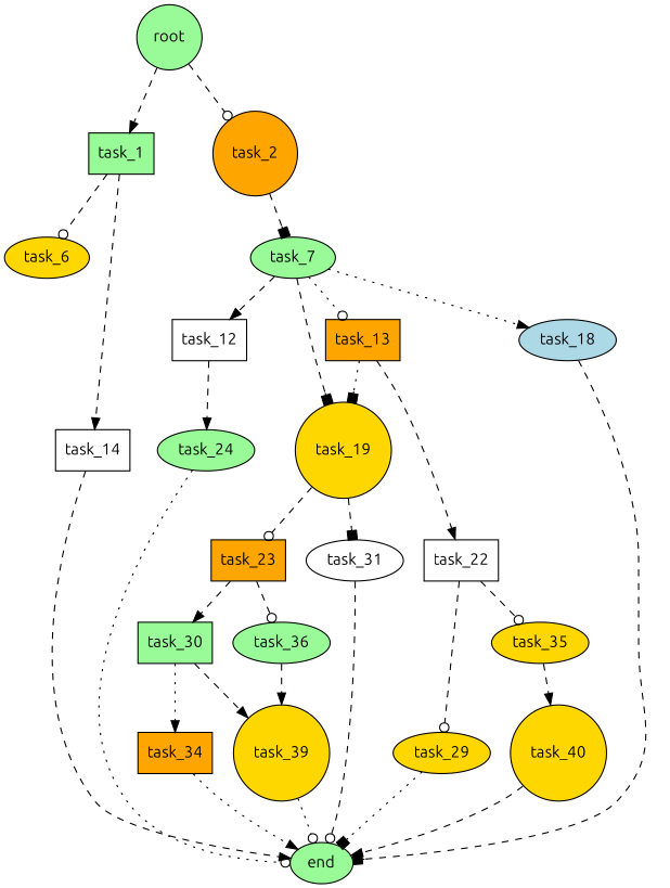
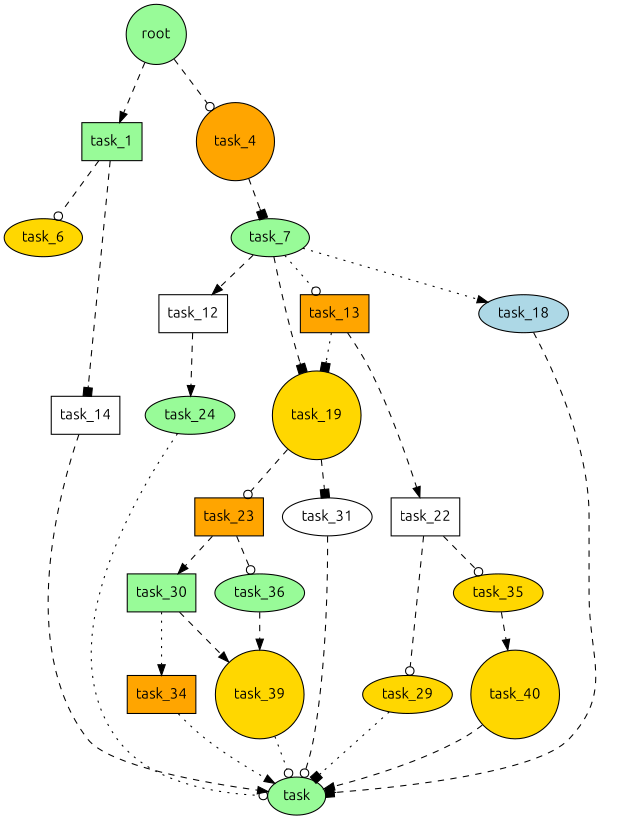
  digraph {
    fontname=Ubuntu
    node [fillcolor=palegreen fontname=Ubuntu shape=ellipse style=filled]
    edge [arrowhead=normal fontname=Ubuntu style=dashed]
    root [shape=circle]
    task_1 [shape=box]
-   task_2 [fillcolor=orange shape=circle]
+   task_2 [fillcolor=orange shape=circle label=task_4]
    task_6 [fillcolor=gold]
    task_14 [fillcolor=white shape=box]
    task_7
-   end
+   end [label=task]
    task_12 [fillcolor=white shape=box]
    task_13 [fillcolor=orange shape=box]
    task_18 [fillcolor=lightblue]
    task_19 [fillcolor=gold shape=circle]
    task_24
    task_22 [fillcolor=white shape=box]
    task_23 [fillcolor=orange shape=box]
    task_31 [fillcolor=white]
    task_29 [fillcolor=gold]
    task_35 [fillcolor=gold]
    task_30 [shape=box]
    task_36
    task_40 [fillcolor=gold shape=circle]
    task_34 [fillcolor=orange shape=box]
    task_39 [fillcolor=gold shape=circle]
    root -> task_1
    root -> task_2 [arrowhead=odot]
    task_1 -> task_6 [arrowhead=odot]
-   task_1 -> task_14
+   task_1 -> task_14 [arrowhead=box]
    task_2 -> task_7 [arrowhead=box]
    task_14 -> end
    task_7 -> task_12
    task_7 -> task_13 [arrowhead=odot style=dotted]
    task_7 -> task_18 [style=dotted]
    task_7 -> task_19 [arrowhead=box]
    task_12 -> task_24
    task_13 -> task_19 [arrowhead=box style=dotted]
    task_13 -> task_22
    task_18 -> end [arrowhead=box]
    task_19 -> task_23 [arrowhead=odot]
    task_19 -> task_31 [arrowhead=box]
    task_24 -> end [arrowhead=odot style=dotted]
    task_22 -> task_29 [arrowhead=odot]
    task_22 -> task_35 [arrowhead=odot]
    task_23 -> task_30
    task_23 -> task_36 [arrowhead=odot]
    task_31 -> end [arrowhead=odot]
    task_29 -> end [arrowhead=box style=dotted]
    task_35 -> task_40
    task_30 -> task_34 [style=dotted]
    task_30 -> task_39
    task_36 -> task_39
    task_40 -> end
    task_34 -> end [style=dotted]
    task_39 -> end [arrowhead=odot style=dotted]
  }
